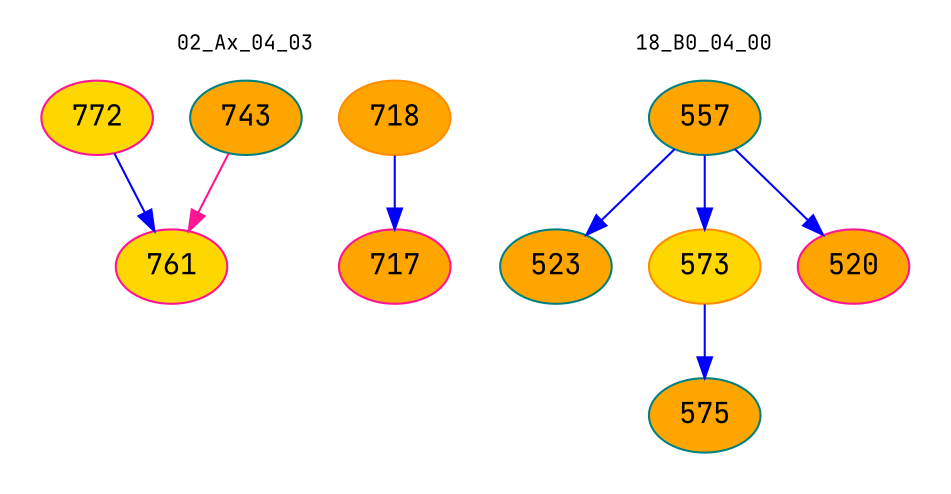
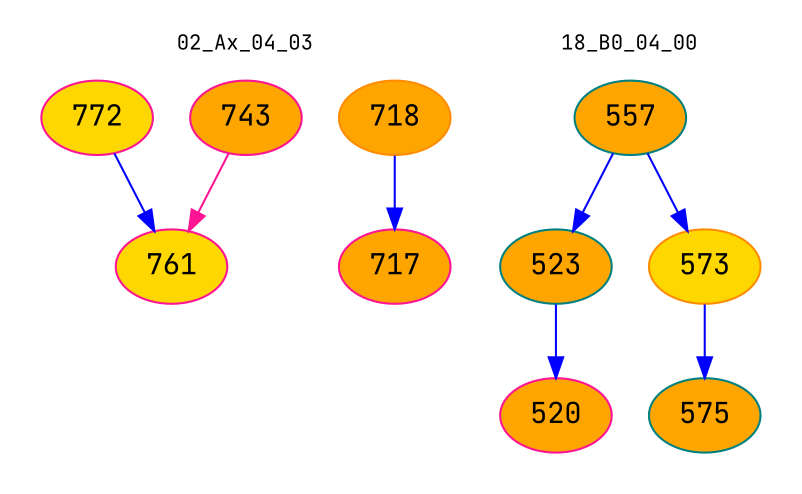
  digraph {
    fontname="JetBrains Mono"
    node [color=deeppink fillcolor=orange fontname="JetBrains Mono" style=filled]
    edge [color=blue fontname="JetBrains Mono"]
-   n1 [color=teal label=743]
+   n1 [label=743]
    n2 [color=darkorange label=718]
    n3 [fillcolor=gold label=761]
    n4 [label=717]
    n5 [fillcolor=gold label=772]
    n6 [color=teal label=557]
    n7 [color=teal label=523]
    n8 [color=darkorange fillcolor=gold label=573]
    n9 [label=520]
    n10 [color=teal label=575]
    subgraph cluster_1 {
      color=white
      fontsize=10
      label="02_Ax_04_03"
      n1
      n2
      n3
      n4
      n5
    }
    subgraph cluster_2 {
      color=white
      fontsize=10
      label="18_B0_04_00"
      n6
      n7
      n8
      n9
      n10
    }
    n1 -> n3 [color=deeppink]
    n2 -> n4
    n5 -> n3
    n6 -> n7
    n6 -> n8
-   n6 -> n9
+   n7 -> n9
    n8 -> n10
  }
